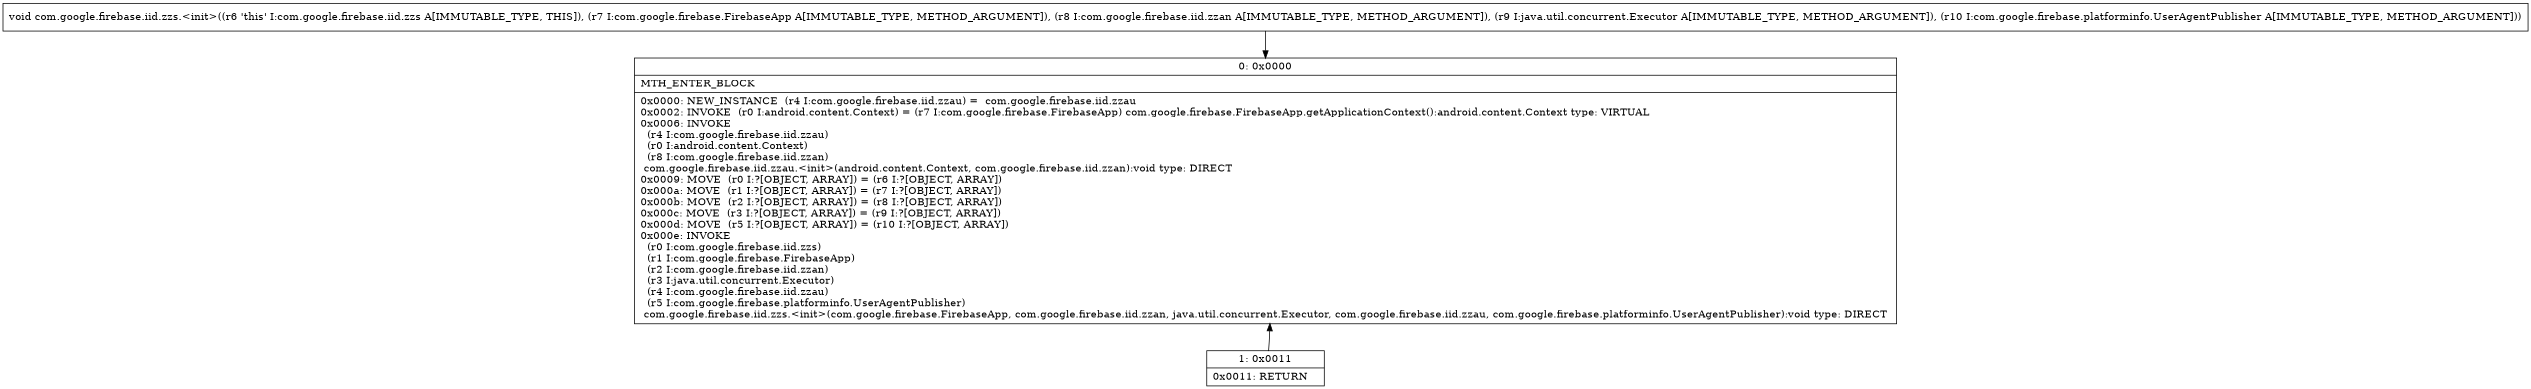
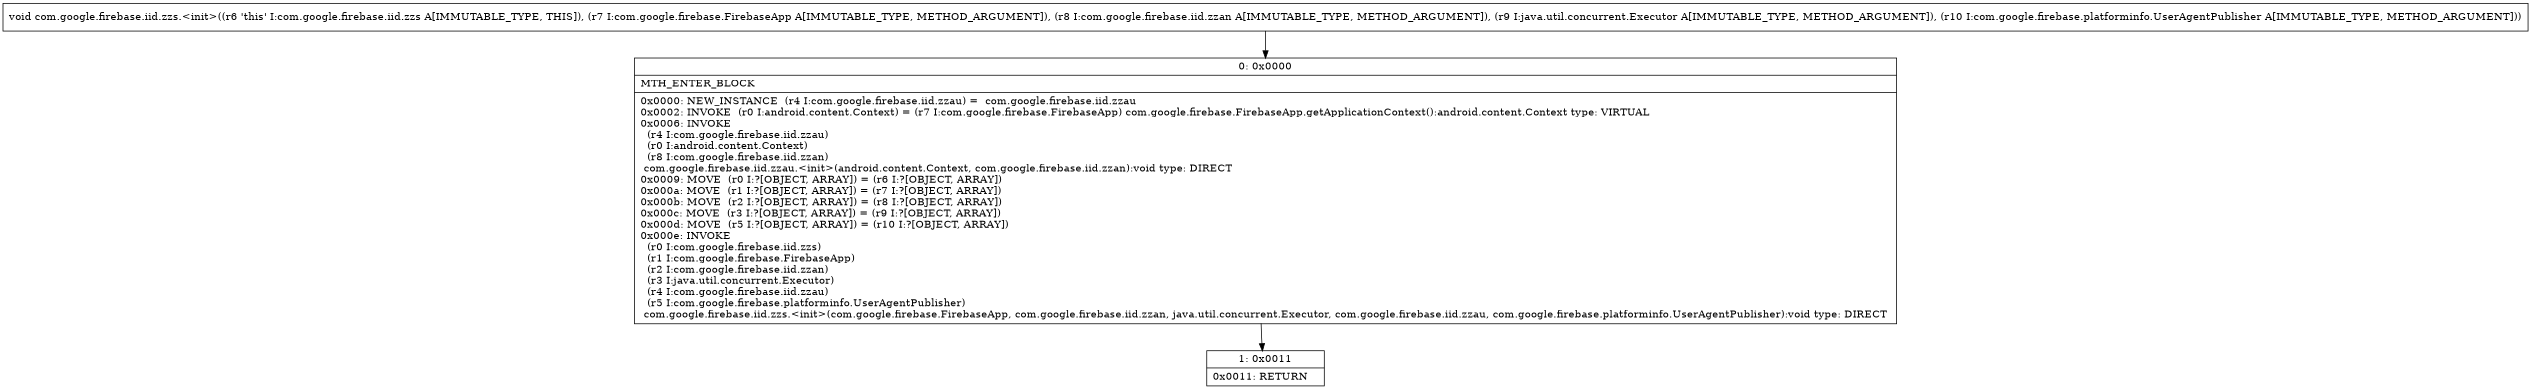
  digraph {
    node [shape=record]
    n1 [label="{0\:\ 0x0000|MTH_ENTER_BLOCK\l|0x0000: NEW_INSTANCE  (r4 I:com.google.firebase.iid.zzau) =  com.google.firebase.iid.zzau \l0x0002: INVOKE  (r0 I:android.content.Context) = (r7 I:com.google.firebase.FirebaseApp) com.google.firebase.FirebaseApp.getApplicationContext():android.content.Context type: VIRTUAL \l0x0006: INVOKE  \l  (r4 I:com.google.firebase.iid.zzau)\l  (r0 I:android.content.Context)\l  (r8 I:com.google.firebase.iid.zzan)\l com.google.firebase.iid.zzau.\<init\>(android.content.Context, com.google.firebase.iid.zzan):void type: DIRECT \l0x0009: MOVE  (r0 I:?[OBJECT, ARRAY]) = (r6 I:?[OBJECT, ARRAY]) \l0x000a: MOVE  (r1 I:?[OBJECT, ARRAY]) = (r7 I:?[OBJECT, ARRAY]) \l0x000b: MOVE  (r2 I:?[OBJECT, ARRAY]) = (r8 I:?[OBJECT, ARRAY]) \l0x000c: MOVE  (r3 I:?[OBJECT, ARRAY]) = (r9 I:?[OBJECT, ARRAY]) \l0x000d: MOVE  (r5 I:?[OBJECT, ARRAY]) = (r10 I:?[OBJECT, ARRAY]) \l0x000e: INVOKE  \l  (r0 I:com.google.firebase.iid.zzs)\l  (r1 I:com.google.firebase.FirebaseApp)\l  (r2 I:com.google.firebase.iid.zzan)\l  (r3 I:java.util.concurrent.Executor)\l  (r4 I:com.google.firebase.iid.zzau)\l  (r5 I:com.google.firebase.platforminfo.UserAgentPublisher)\l com.google.firebase.iid.zzs.\<init\>(com.google.firebase.FirebaseApp, com.google.firebase.iid.zzan, java.util.concurrent.Executor, com.google.firebase.iid.zzau, com.google.firebase.platforminfo.UserAgentPublisher):void type: DIRECT \l}"]
    n2 [label="{1\:\ 0x0011|0x0011: RETURN   \l}"]
    n3 [label="{void com.google.firebase.iid.zzs.\<init\>((r6 'this' I:com.google.firebase.iid.zzs A[IMMUTABLE_TYPE, THIS]), (r7 I:com.google.firebase.FirebaseApp A[IMMUTABLE_TYPE, METHOD_ARGUMENT]), (r8 I:com.google.firebase.iid.zzan A[IMMUTABLE_TYPE, METHOD_ARGUMENT]), (r9 I:java.util.concurrent.Executor A[IMMUTABLE_TYPE, METHOD_ARGUMENT]), (r10 I:com.google.firebase.platforminfo.UserAgentPublisher A[IMMUTABLE_TYPE, METHOD_ARGUMENT])) }"]
-   n2 -> n1
+   n1 -> n2
    n3 -> n1
  }
